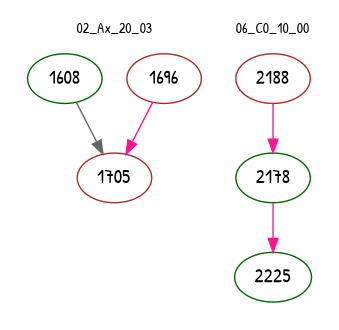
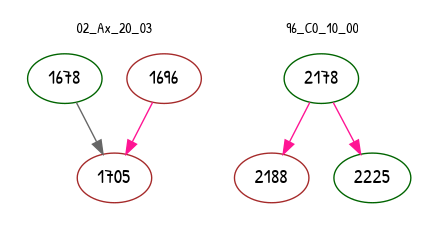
  digraph {
    fontname="Patrick Hand"
    node [color=brown fontname="Patrick Hand"]
    edge [color=deeppink fontname="Patrick Hand"]
    n1 [label=1696]
-   n2 [color=darkgreen label=1608]
+   n2 [color=darkgreen label=1678]
    n3 [label=1705]
    n4 [label=2188]
    n5 [color=darkgreen label=2178]
    n6 [color=darkgreen label=2225]
    subgraph cluster_1 {
      color=white
      fontsize=10
      label="02_Ax_20_03"
      n1
      n2
      n3
    }
    subgraph cluster_2 {
      color=white
      fontsize=10
-     label="06_C0_10_00"
+     label="96_C0_10_00"
      n4
      n5
      n6
    }
    n1 -> n3
    n2 -> n3 [color=gray40]
-   n4 -> n5
+   n5 -> n4
    n5 -> n6
  }
